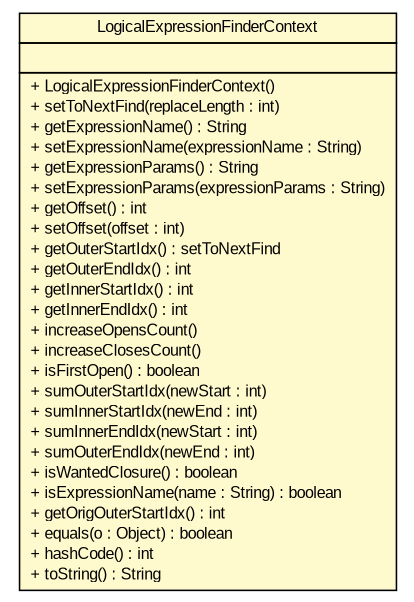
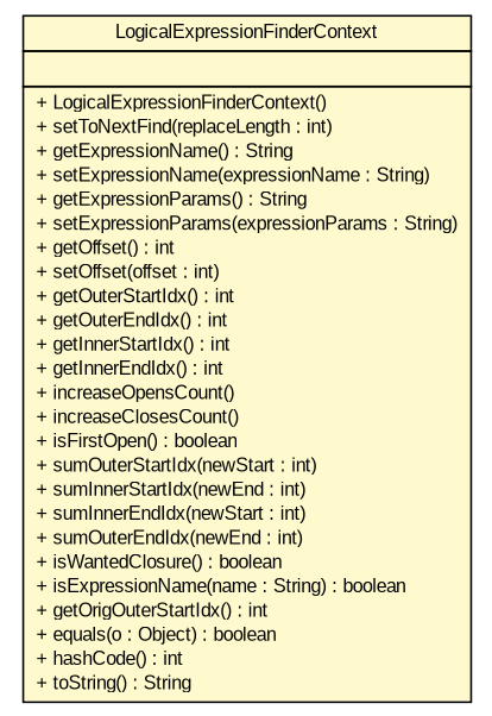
  digraph {
    nodesep=0.25
    ranksep=0.5
-   n1 [fontcolor=black fontname=arial fontsize=10.0 label=<<table title="br.gov.to.sefaz.util.pdf.handler.LogicalExpressionFinderContext" border="0" cellborder="1" cellspacing="0" cellpadding="2" port="p" bgcolor="lemonChiffon" href="./LogicalExpressionFinderContext.html"> 		<tr><td><table border="0" cellspacing="0" cellpadding="1"> <tr><td align="center" balign="center"> LogicalExpressionFinderContext </td></tr> 		</table></td></tr> 		<tr><td><table border="0" cellspacing="0" cellpadding="1"> <tr><td align="left" balign="left">  </td></tr> 		</table></td></tr> 		<tr><td><table border="0" cellspacing="0" cellpadding="1"> <tr><td align="left" balign="left"> + LogicalExpressionFinderContext() </td></tr> <tr><td align="left" balign="left"> + setToNextFind(replaceLength : int) </td></tr> <tr><td align="left" balign="left"> + getExpressionName() : String </td></tr> <tr><td align="left" balign="left"> + setExpressionName(expressionName : String) </td></tr> <tr><td align="left" balign="left"> + getExpressionParams() : String </td></tr> <tr><td align="left" balign="left"> + setExpressionParams(expressionParams : String) </td></tr> <tr><td align="left" balign="left"> + getOffset() : int </td></tr> <tr><td align="left" balign="left"> + setOffset(offset : int) </td></tr> <tr><td align="left" balign="left"> + getOuterStartIdx() : setToNextFind </td></tr> <tr><td align="left" balign="left"> + getOuterEndIdx() : int </td></tr> <tr><td align="left" balign="left"> + getInnerStartIdx() : int </td></tr> <tr><td align="left" balign="left"> + getInnerEndIdx() : int </td></tr> <tr><td align="left" balign="left"> + increaseOpensCount() </td></tr> <tr><td align="left" balign="left"> + increaseClosesCount() </td></tr> <tr><td align="left" balign="left"> + isFirstOpen() : boolean </td></tr> <tr><td align="left" balign="left"> + sumOuterStartIdx(newStart : int) </td></tr> <tr><td align="left" balign="left"> + sumInnerStartIdx(newEnd : int) </td></tr> <tr><td align="left" balign="left"> + sumInnerEndIdx(newStart : int) </td></tr> <tr><td align="left" balign="left"> + sumOuterEndIdx(newEnd : int) </td></tr> <tr><td align="left" balign="left"> + isWantedClosure() : boolean </td></tr> <tr><td align="left" balign="left"> + isExpressionName(name : String) : boolean </td></tr> <tr><td align="left" balign="left"> + getOrigOuterStartIdx() : int </td></tr> <tr><td align="left" balign="left"> + equals(o : Object) : boolean </td></tr> <tr><td align="left" balign="left"> + hashCode() : int </td></tr> <tr><td align="left" balign="left"> + toString() : String </td></tr> 		</table></td></tr> 		</table>> shape=plaintext]
+   n1 [fontcolor=black fontname=arial fontsize=10.0 label=<<table title="br.gov.to.sefaz.util.pdf.handler.LogicalExpressionFinderContext" border="0" cellborder="1" cellspacing="0" cellpadding="2" port="p" bgcolor="lemonChiffon" href="./LogicalExpressionFinderContext.html"> 		<tr><td><table border="0" cellspacing="0" cellpadding="1"> <tr><td align="center" balign="center"> LogicalExpressionFinderContext </td></tr> 		</table></td></tr> 		<tr><td><table border="0" cellspacing="0" cellpadding="1"> <tr><td align="left" balign="left">  </td></tr> 		</table></td></tr> 		<tr><td><table border="0" cellspacing="0" cellpadding="1"> <tr><td align="left" balign="left"> + LogicalExpressionFinderContext() </td></tr> <tr><td align="left" balign="left"> + setToNextFind(replaceLength : int) </td></tr> <tr><td align="left" balign="left"> + getExpressionName() : String </td></tr> <tr><td align="left" balign="left"> + setExpressionName(expressionName : String) </td></tr> <tr><td align="left" balign="left"> + getExpressionParams() : String </td></tr> <tr><td align="left" balign="left"> + setExpressionParams(expressionParams : String) </td></tr> <tr><td align="left" balign="left"> + getOffset() : int </td></tr> <tr><td align="left" balign="left"> + setOffset(offset : int) </td></tr> <tr><td align="left" balign="left"> + getOuterStartIdx() : int </td></tr> <tr><td align="left" balign="left"> + getOuterEndIdx() : int </td></tr> <tr><td align="left" balign="left"> + getInnerStartIdx() : int </td></tr> <tr><td align="left" balign="left"> + getInnerEndIdx() : int </td></tr> <tr><td align="left" balign="left"> + increaseOpensCount() </td></tr> <tr><td align="left" balign="left"> + increaseClosesCount() </td></tr> <tr><td align="left" balign="left"> + isFirstOpen() : boolean </td></tr> <tr><td align="left" balign="left"> + sumOuterStartIdx(newStart : int) </td></tr> <tr><td align="left" balign="left"> + sumInnerStartIdx(newEnd : int) </td></tr> <tr><td align="left" balign="left"> + sumInnerEndIdx(newStart : int) </td></tr> <tr><td align="left" balign="left"> + sumOuterEndIdx(newEnd : int) </td></tr> <tr><td align="left" balign="left"> + isWantedClosure() : boolean </td></tr> <tr><td align="left" balign="left"> + isExpressionName(name : String) : boolean </td></tr> <tr><td align="left" balign="left"> + getOrigOuterStartIdx() : int </td></tr> <tr><td align="left" balign="left"> + equals(o : Object) : boolean </td></tr> <tr><td align="left" balign="left"> + hashCode() : int </td></tr> <tr><td align="left" balign="left"> + toString() : String </td></tr> 		</table></td></tr> 		</table>> shape=plaintext]
  }
